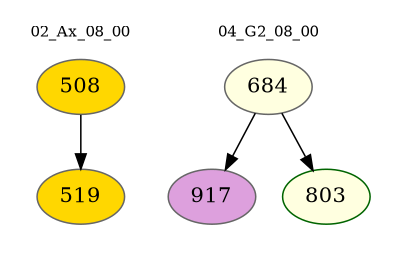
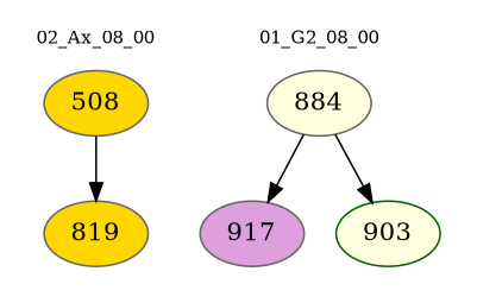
  digraph {
    node [color=gray40 fillcolor=gold style=filled]
    edge [color=black]
    n1 [label=508]
-   n2 [label=519]
-   n3 [fillcolor=lightyellow label=684]
+   n2 [label=819]
+   n3 [fillcolor=lightyellow label=884]
    n4 [fillcolor=plum label=917]
-   n5 [color=darkgreen fillcolor=lightyellow label=803]
+   n5 [color=darkgreen fillcolor=lightyellow label=903]
    subgraph cluster_1 {
      color=white
      fontsize=10
      label="02_Ax_08_00"
      n1
      n2
    }
    subgraph cluster_2 {
      color=white
      fontsize=10
-     label="04_G2_08_00"
+     label="01_G2_08_00"
      n3
      n4
      n5
    }
    n1 -> n2
    n3 -> n4
    n3 -> n5
  }
